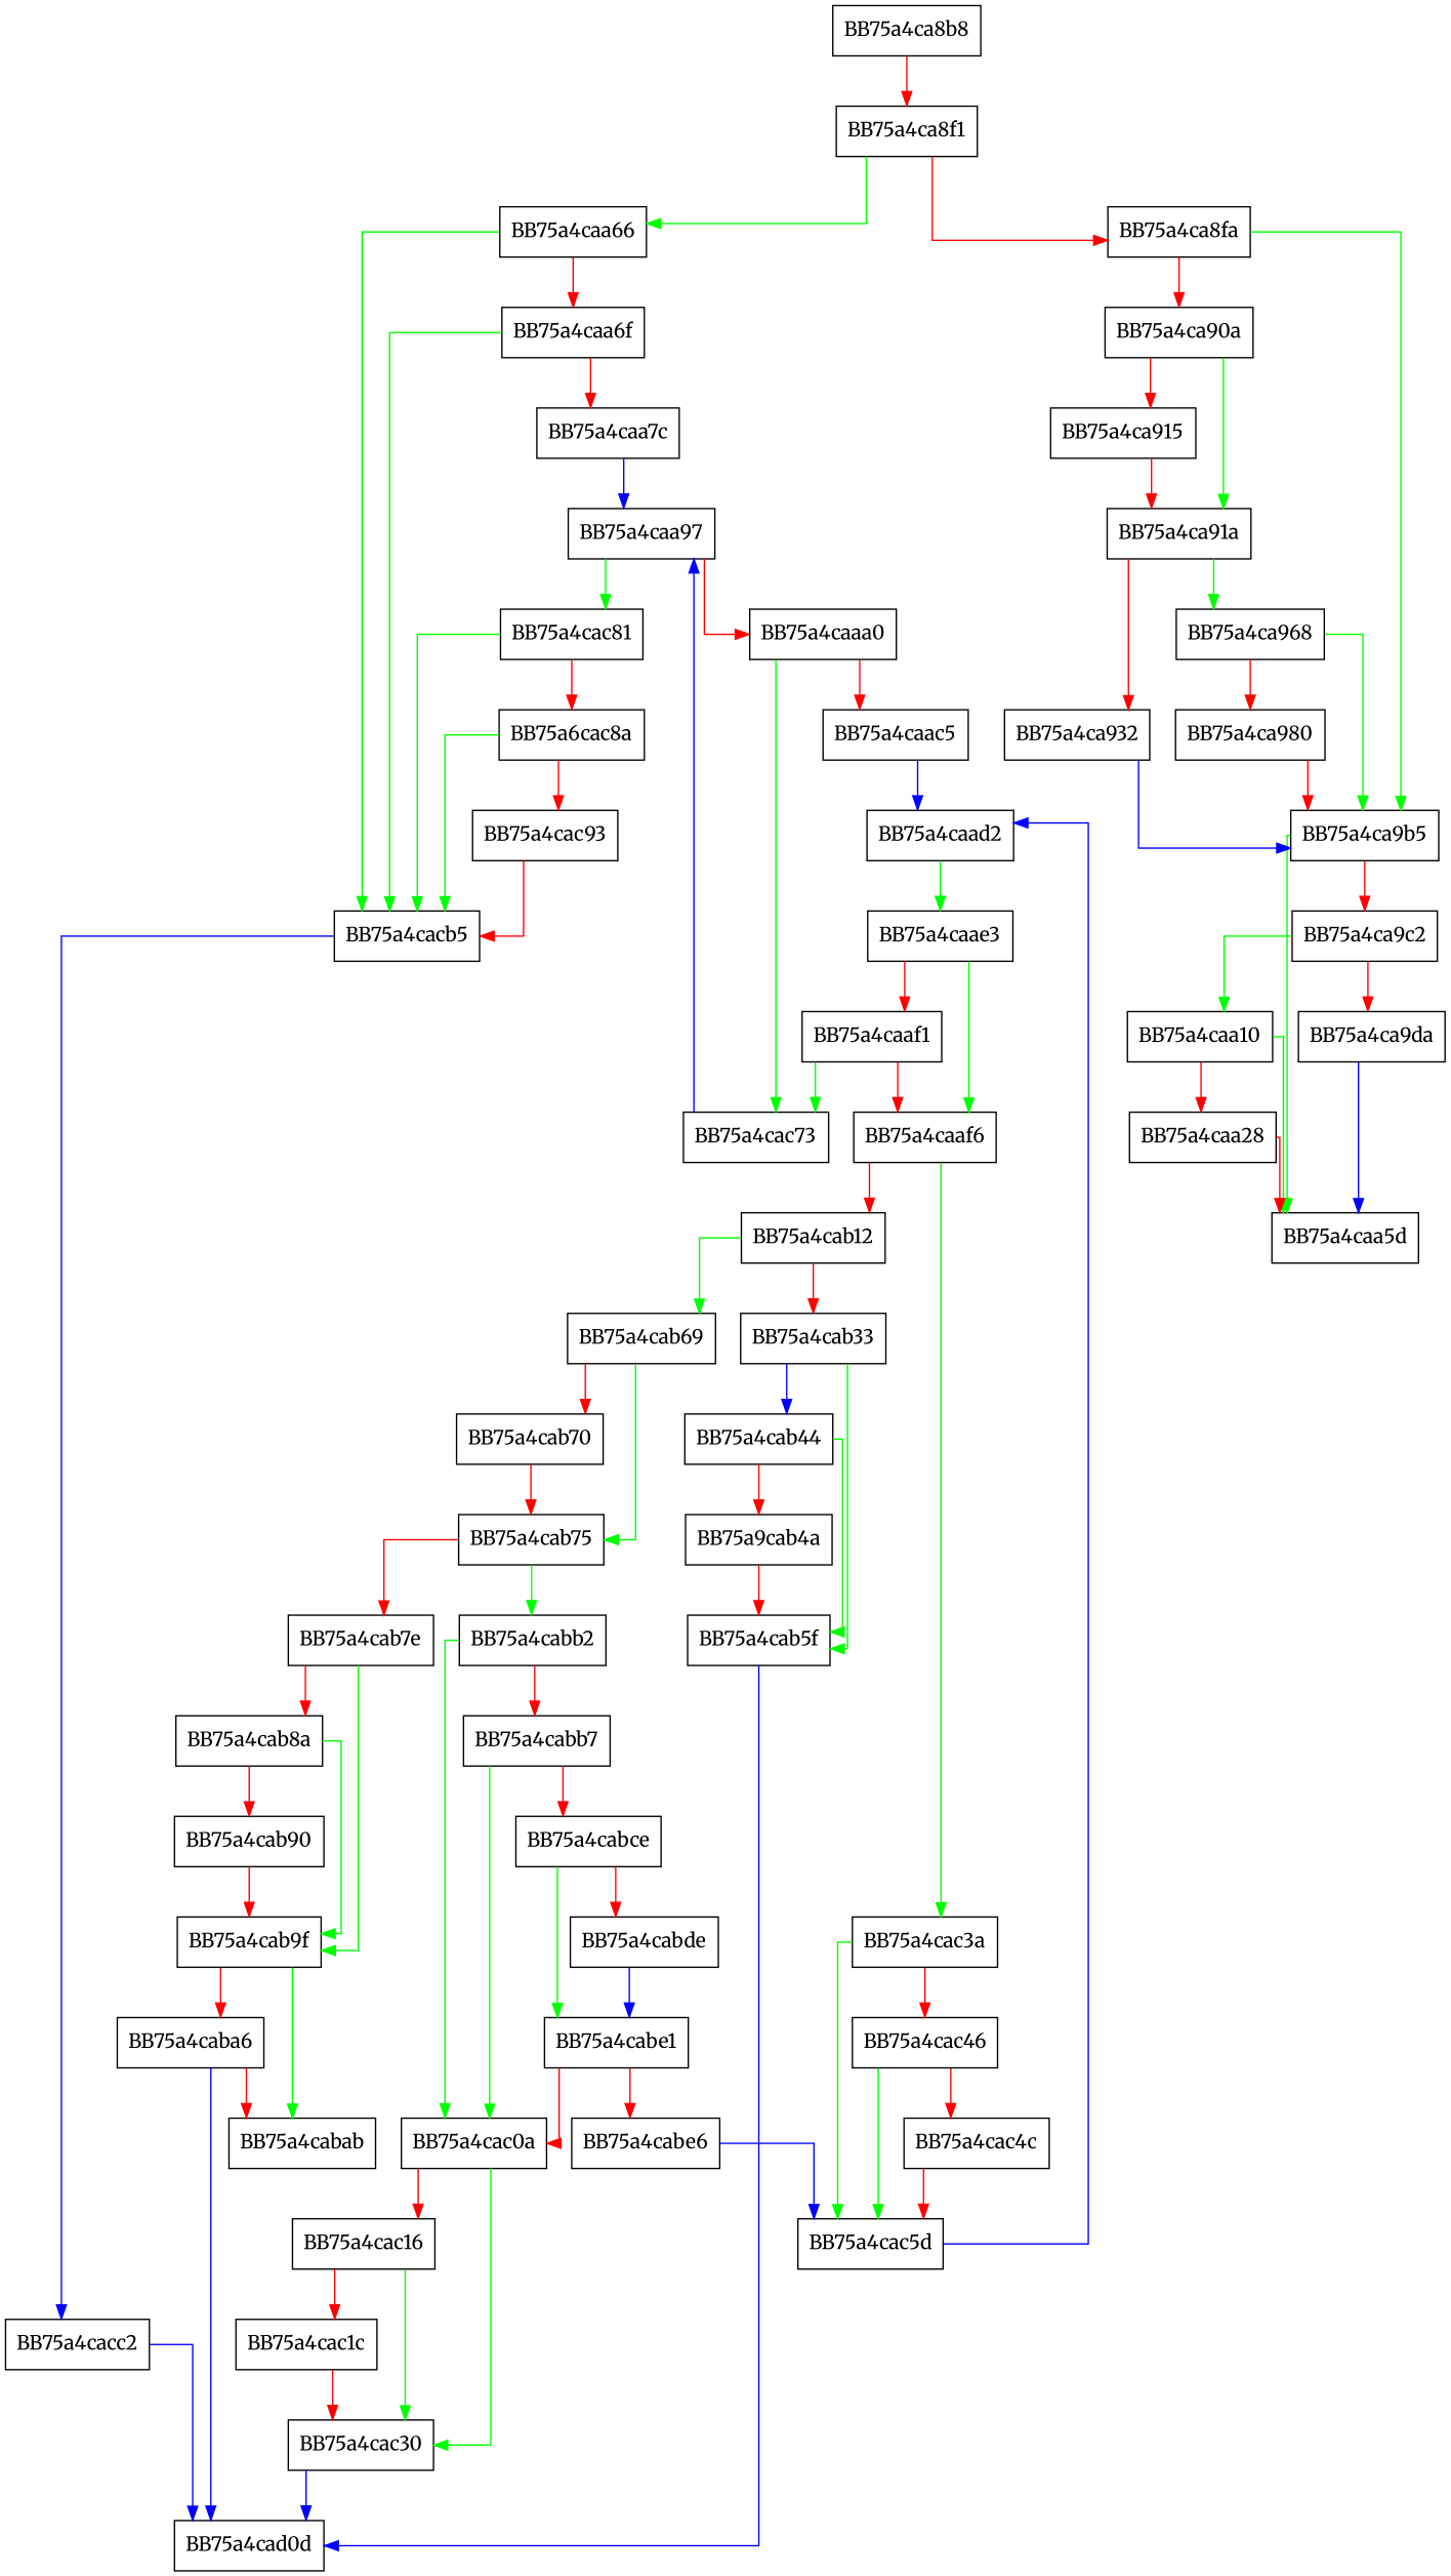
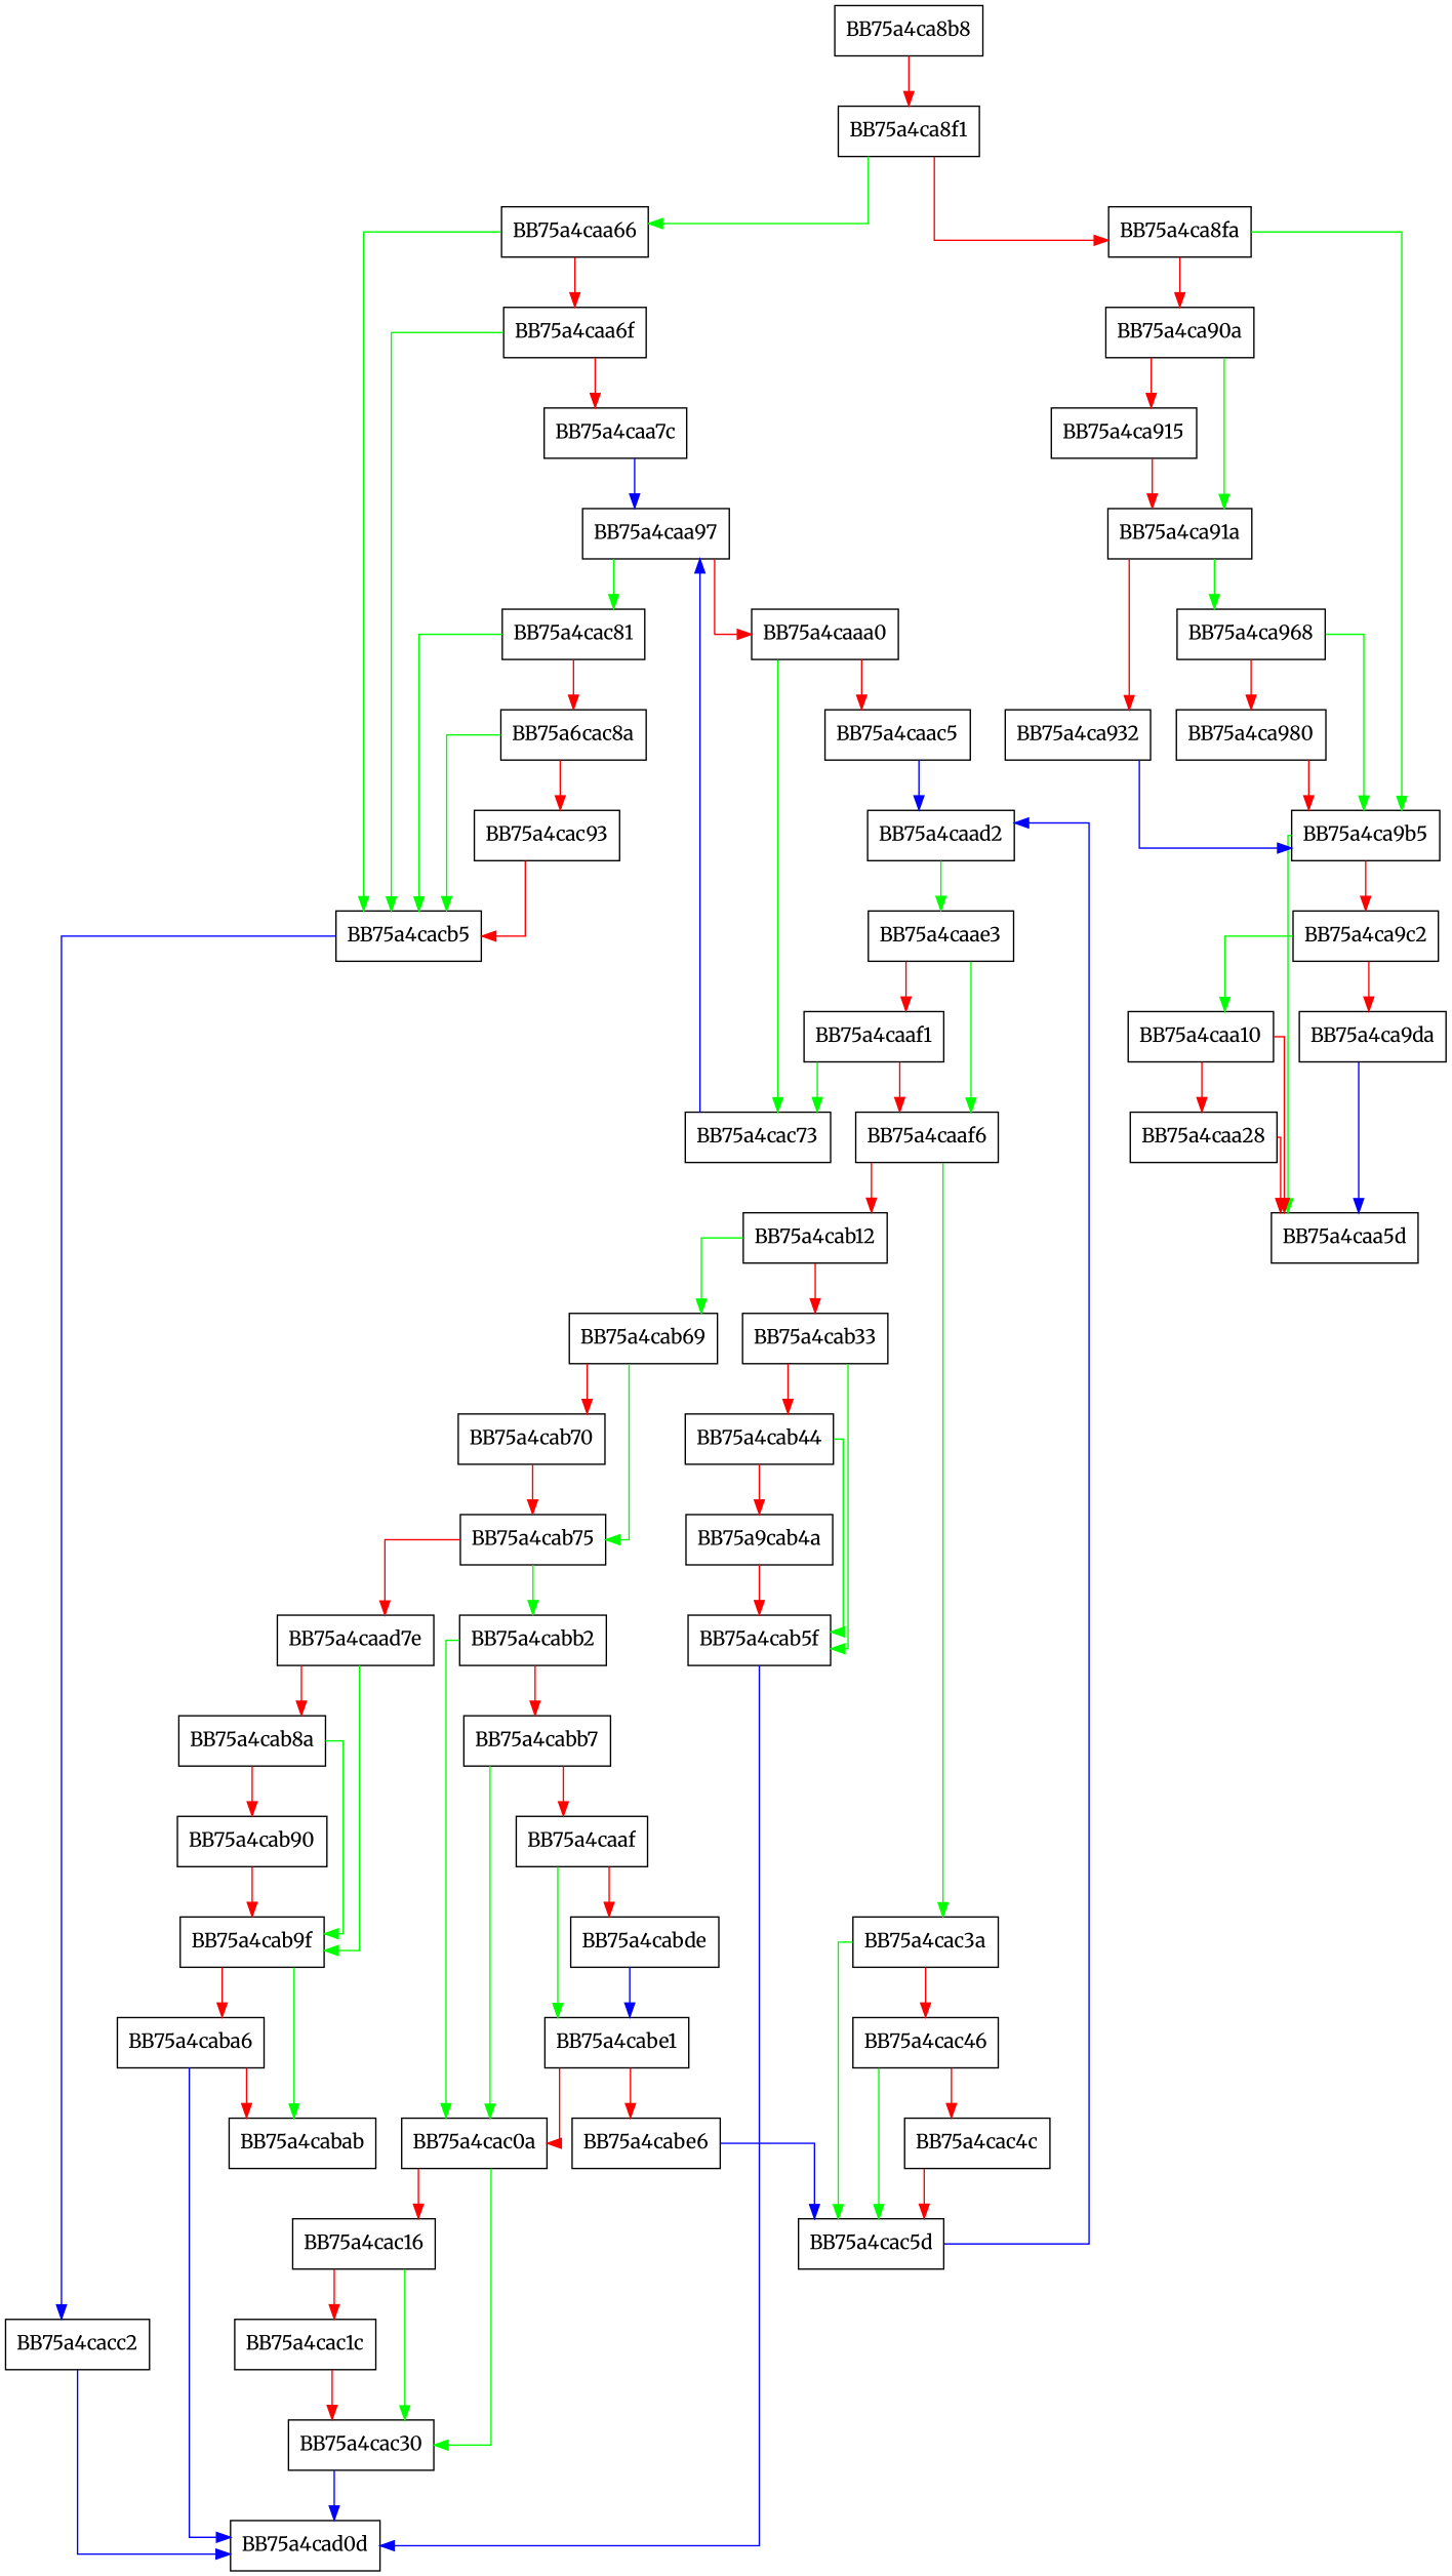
  digraph {
    fontname=Merriweather
    splines=ortho
    node [fontname=Merriweather shape=box]
    edge [color=red fontname=Merriweather]
    BB75a4ca8b8
    BB75a4ca8f1
    BB75a4caa66
    BB75a4ca8fa
    BB75a4cacb5
    BB75a4caa6f
    BB75a4ca9b5
    BB75a4ca90a
    BB75a4cacc2
    BB75a4caa7c
    BB75a4caa5d
    BB75a4ca9c2
    BB75a4ca91a
    BB75a4ca915
    BB75a4caa10
    BB75a4ca9da
    BB75a4ca968
    BB75a4ca932
    BB75a4ca980
    BB75a4caa28
    BB75a4cad0d
    BB75a4caa97
    BB75a4cac81
    BB75a4caaa0
    n25 [label=BB75a6cac8a]
    BB75a4cac73
    BB75a4caac5
    BB75a4cac93
    BB75a4caad2
    BB75a4caae3
    BB75a4caaf6
    BB75a4caaf1
    BB75a4cac3a
    BB75a4cab12
    BB75a4cac5d
    BB75a4cac46
    BB75a4cab69
    BB75a4cab33
    BB75a4cac4c
    BB75a4cab75
    BB75a4cab70
    BB75a4cab5f
    BB75a4cab44
    BB75a4cabb2
-   BB75a4cab7e
+   BB75a4cab7e [label=BB75a4caad7e]
    n46 [label=BB75a9cab4a]
    BB75a4cac0a
    BB75a4cabb7
    BB75a4cab9f
    BB75a4cab8a
    BB75a4cac30
    BB75a4cac16
-   BB75a4cabce
+   BB75a4cabce [label=BB75a4caaf]
    BB75a4cabab
    BB75a4caba6
    BB75a4cab90
    BB75a4cac1c
    BB75a4cabe1
    BB75a4cabde
    BB75a4cabe6
    BB75a4ca8b8 -> BB75a4ca8f1
    BB75a4ca8f1 -> BB75a4caa66 [color=green]
    BB75a4ca8f1 -> BB75a4ca8fa
    BB75a4caa66 -> BB75a4cacb5 [color=green]
    BB75a4caa66 -> BB75a4caa6f
    BB75a4ca8fa -> BB75a4ca9b5 [color=green]
    BB75a4ca8fa -> BB75a4ca90a
    BB75a4cacb5 -> BB75a4cacc2 [color=blue]
    BB75a4caa6f -> BB75a4cacb5 [color=green]
    BB75a4caa6f -> BB75a4caa7c
    BB75a4ca9b5 -> BB75a4caa5d [color=green]
    BB75a4ca9b5 -> BB75a4ca9c2
    BB75a4ca90a -> BB75a4ca91a [color=green]
    BB75a4ca90a -> BB75a4ca915
    BB75a4cacc2 -> BB75a4cad0d [color=blue]
    BB75a4caa7c -> BB75a4caa97 [color=blue]
    BB75a4ca9c2 -> BB75a4caa10 [color=green]
    BB75a4ca9c2 -> BB75a4ca9da
    BB75a4ca91a -> BB75a4ca968 [color=green]
    BB75a4ca91a -> BB75a4ca932
    BB75a4ca915 -> BB75a4ca91a
-   BB75a4caa10 -> BB75a4caa5d [color=green]
+   BB75a4caa10 -> BB75a4caa5d
    BB75a4caa10 -> BB75a4caa28
    BB75a4ca9da -> BB75a4caa5d [color=blue]
    BB75a4ca968 -> BB75a4ca9b5 [color=green]
    BB75a4ca968 -> BB75a4ca980
    BB75a4ca932 -> BB75a4ca9b5 [color=blue]
    BB75a4ca980 -> BB75a4ca9b5
    BB75a4caa28 -> BB75a4caa5d
    BB75a4caa97 -> BB75a4cac81 [color=green]
    BB75a4caa97 -> BB75a4caaa0
    BB75a4cac81 -> BB75a4cacb5 [color=green]
    BB75a4cac81 -> n25
    BB75a4caaa0 -> BB75a4cac73 [color=green]
    BB75a4caaa0 -> BB75a4caac5
    n25 -> BB75a4cacb5 [color=green]
    n25 -> BB75a4cac93
    BB75a4cac73 -> BB75a4caa97 [color=blue]
    BB75a4caac5 -> BB75a4caad2 [color=blue]
    BB75a4cac93 -> BB75a4cacb5
    BB75a4caad2 -> BB75a4caae3 [color=green]
    BB75a4caae3 -> BB75a4caaf6 [color=green]
    BB75a4caae3 -> BB75a4caaf1
    BB75a4caaf6 -> BB75a4cac3a [color=green]
    BB75a4caaf6 -> BB75a4cab12
    BB75a4caaf1 -> BB75a4cac73 [color=green]
    BB75a4caaf1 -> BB75a4caaf6
    BB75a4cac3a -> BB75a4cac5d [color=green]
    BB75a4cac3a -> BB75a4cac46
    BB75a4cab12 -> BB75a4cab69 [color=green]
    BB75a4cab12 -> BB75a4cab33
    BB75a4cac5d -> BB75a4caad2 [color=blue]
    BB75a4cac46 -> BB75a4cac5d [color=green]
    BB75a4cac46 -> BB75a4cac4c
    BB75a4cab69 -> BB75a4cab75 [color=green]
    BB75a4cab69 -> BB75a4cab70
    BB75a4cab33 -> BB75a4cab5f [color=green]
-   BB75a4cab33 -> BB75a4cab44 [color=blue]
+   BB75a4cab33 -> BB75a4cab44
    BB75a4cac4c -> BB75a4cac5d
    BB75a4cab75 -> BB75a4cabb2 [color=green]
    BB75a4cab75 -> BB75a4cab7e
    BB75a4cab70 -> BB75a4cab75
    BB75a4cab5f -> BB75a4cad0d [color=blue]
    BB75a4cab44 -> BB75a4cab5f [color=green]
    BB75a4cab44 -> n46
    BB75a4cabb2 -> BB75a4cac0a [color=green]
    BB75a4cabb2 -> BB75a4cabb7
    BB75a4cab7e -> BB75a4cab9f [color=green]
    BB75a4cab7e -> BB75a4cab8a
    n46 -> BB75a4cab5f
    BB75a4cac0a -> BB75a4cac30 [color=green]
    BB75a4cac0a -> BB75a4cac16
    BB75a4cabb7 -> BB75a4cac0a [color=green]
    BB75a4cabb7 -> BB75a4cabce
    BB75a4cab9f -> BB75a4cabab [color=green]
    BB75a4cab9f -> BB75a4caba6
    BB75a4cab8a -> BB75a4cab9f [color=green]
    BB75a4cab8a -> BB75a4cab90
    BB75a4cac30 -> BB75a4cad0d [color=blue]
    BB75a4cac16 -> BB75a4cac30 [color=green]
    BB75a4cac16 -> BB75a4cac1c
    BB75a4cabce -> BB75a4cabe1 [color=green]
    BB75a4cabce -> BB75a4cabde
    BB75a4caba6 -> BB75a4cad0d [color=blue]
    BB75a4caba6 -> BB75a4cabab
    BB75a4cab90 -> BB75a4cab9f
    BB75a4cac1c -> BB75a4cac30
    BB75a4cabe1 -> BB75a4cac0a
    BB75a4cabe1 -> BB75a4cabe6
    BB75a4cabde -> BB75a4cabe1 [color=blue]
    BB75a4cabe6 -> BB75a4cac5d [color=blue]
  }
